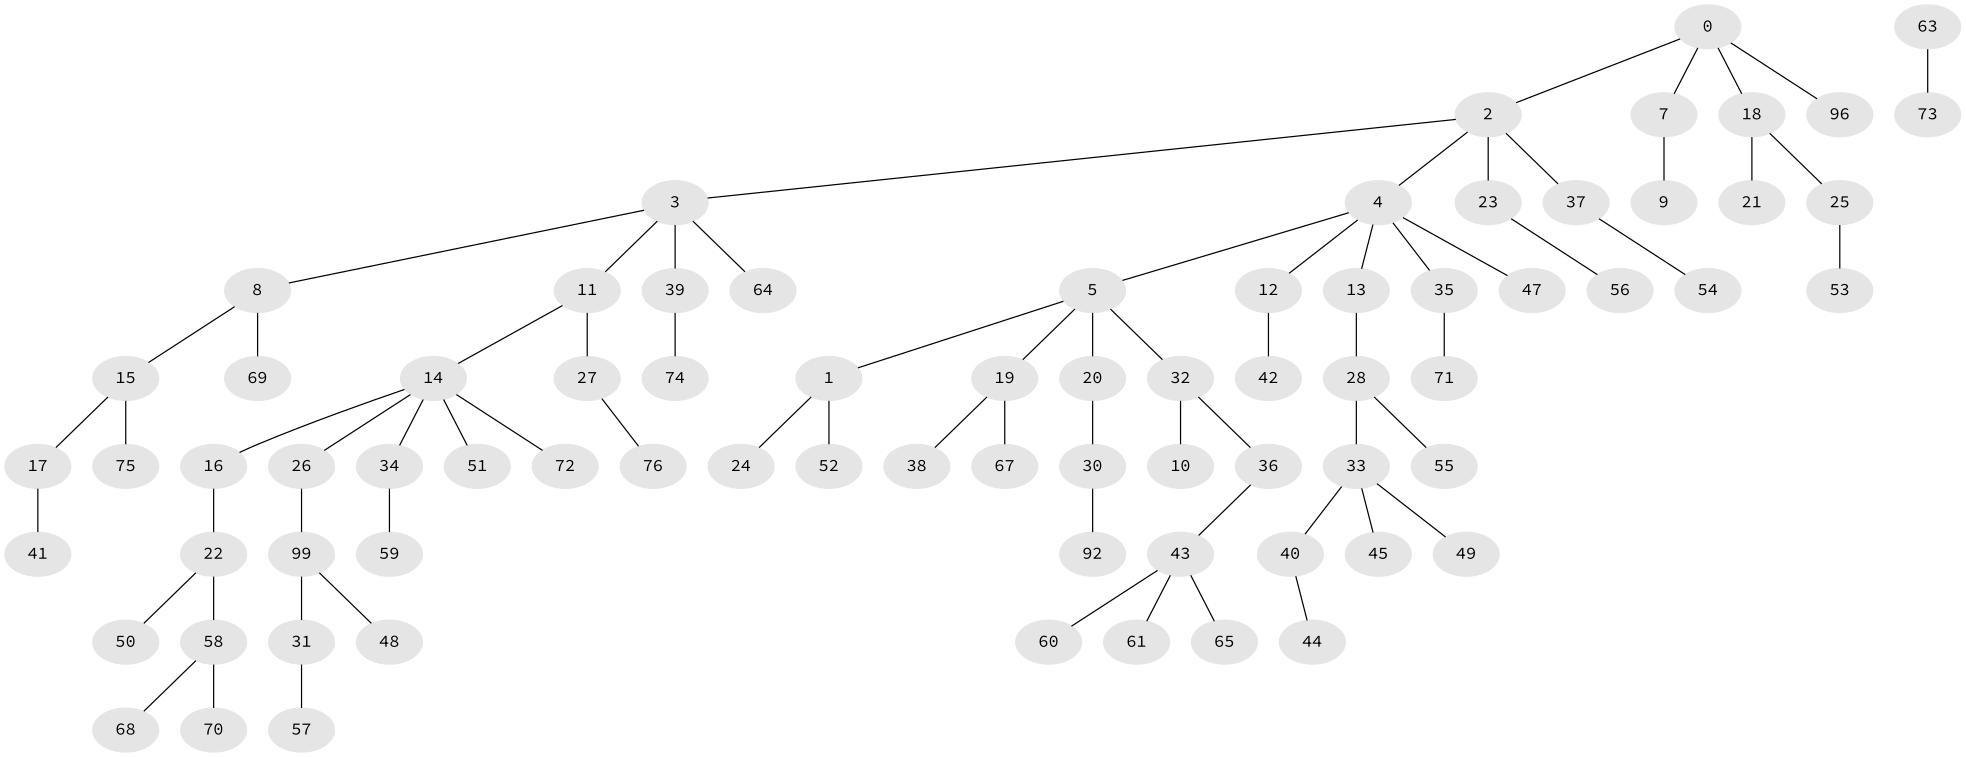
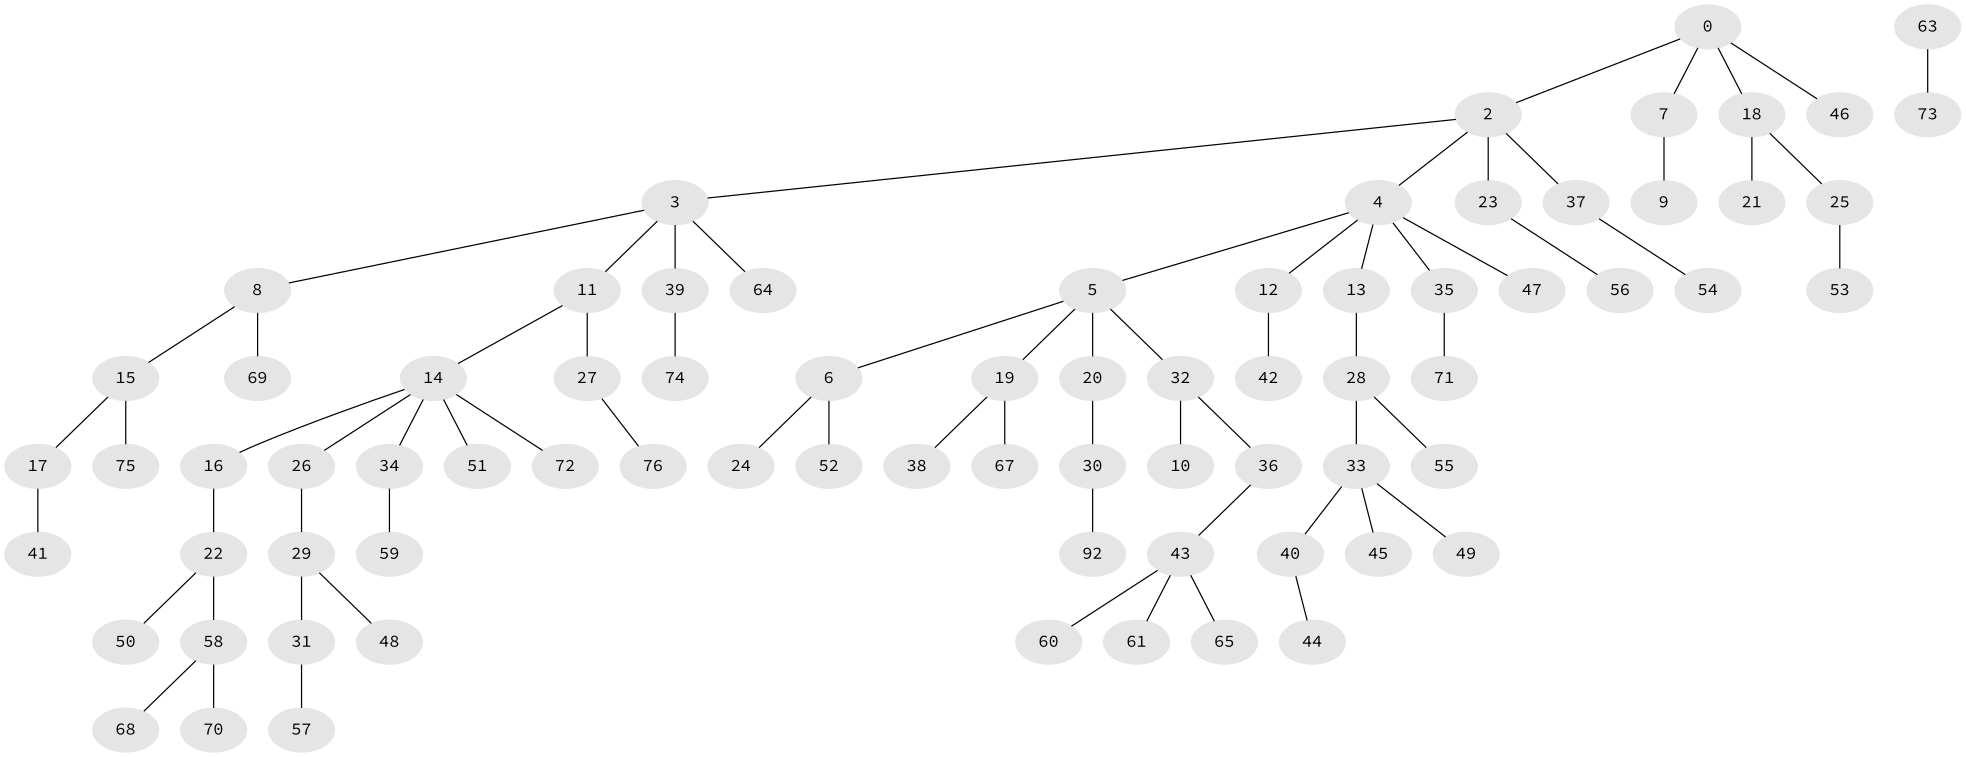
  graph {
    fontname="Source Code Pro"
    node [color=gray90 fontname="Source Code Pro" style=filled]
    edge [fontname="Source Code Pro"]
    n1 [label=0]
    2
    7
    18
-   46 [label=96]
+   46
    3
    4
    23
    37
    9
    21
    25
    8
    11
    39
    64
    5
    12
    13
    35
    47
    56
    54
    15
    69
    14
    27
    74
-   6 [label=1]
+   6
    19
    20
    32
    42
    28
    71
    24
    52
    38
    67
    30
    10
    36
    17
    75
    16
    26
    34
    51
    72
    76
    33
    55
    22
-   29 [label=99]
+   29
    59
    41
    50
    58
    53
    n60 [label=92]
    68
    70
    31
    48
    40
    45
    49
    57
    43
    44
    60
    61
    65
    63
    73
    n1 -- 2
    n1 -- 7
    n1 -- 18
    n1 -- 46
    2 -- 3
    2 -- 4
    2 -- 23
    2 -- 37
    7 -- 9
    18 -- 21
    18 -- 25
    3 -- 8
    3 -- 11
    3 -- 39
    3 -- 64
    4 -- 5
    4 -- 12
    4 -- 13
    4 -- 35
    4 -- 47
    23 -- 56
    37 -- 54
    25 -- 53
    8 -- 15
    8 -- 69
    11 -- 14
    11 -- 27
    39 -- 74
    5 -- 6
    5 -- 19
    5 -- 20
    5 -- 32
    12 -- 42
    13 -- 28
    35 -- 71
    15 -- 17
    15 -- 75
    14 -- 16
    14 -- 26
    14 -- 34
    14 -- 51
    14 -- 72
    27 -- 76
    6 -- 24
    6 -- 52
    19 -- 38
    19 -- 67
    20 -- 30
    32 -- 10
    32 -- 36
    28 -- 33
    28 -- 55
    30 -- n60
    36 -- 43
    17 -- 41
    16 -- 22
    26 -- 29
    34 -- 59
    33 -- 40
    33 -- 45
    33 -- 49
    22 -- 50
    22 -- 58
    29 -- 31
    29 -- 48
    58 -- 68
    58 -- 70
    31 -- 57
    40 -- 44
    43 -- 60
    43 -- 61
    43 -- 65
    63 -- 73
  }
